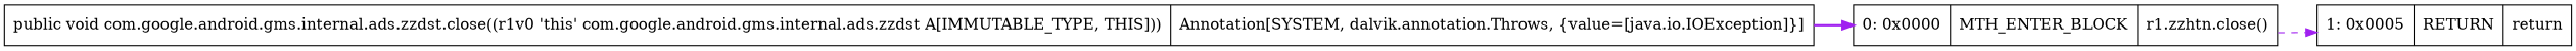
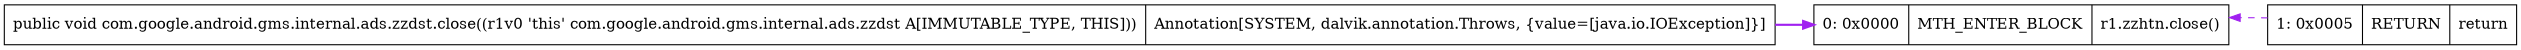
  digraph {
    rankdir=LR
    node [shape=record]
    edge [color=purple]
    n1 [label="{0\:\ 0x0000|MTH_ENTER_BLOCK\l|r1.zzhtn.close()\l}"]
    n2 [label="{1\:\ 0x0005|RETURN\l|return\l}"]
    n3 [label="{public void com.google.android.gms.internal.ads.zzdst.close((r1v0 'this' com.google.android.gms.internal.ads.zzdst A[IMMUTABLE_TYPE, THIS]))  | Annotation[SYSTEM, dalvik.annotation.Throws, \{value=[java.io.IOException]\}]\l}"]
-   n1 -> n2 [style=dashed]
+   n2 -> n1 [style=dashed]
    n3 -> n1 [style=bold]
  }
